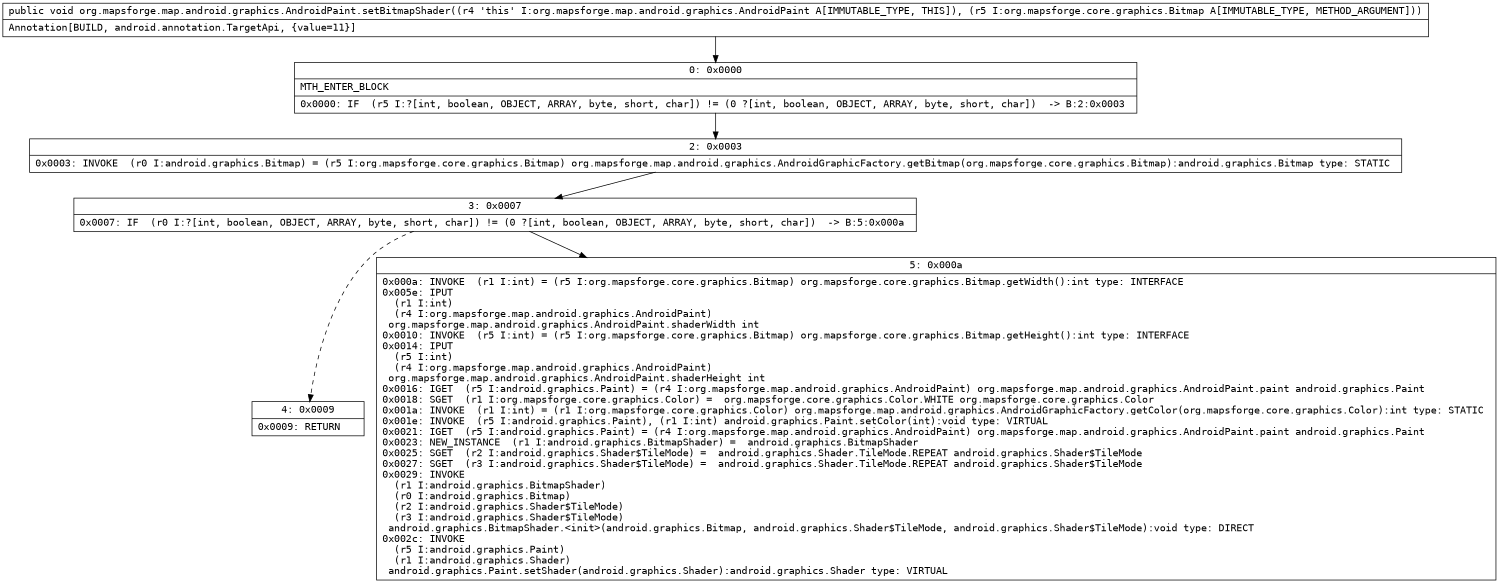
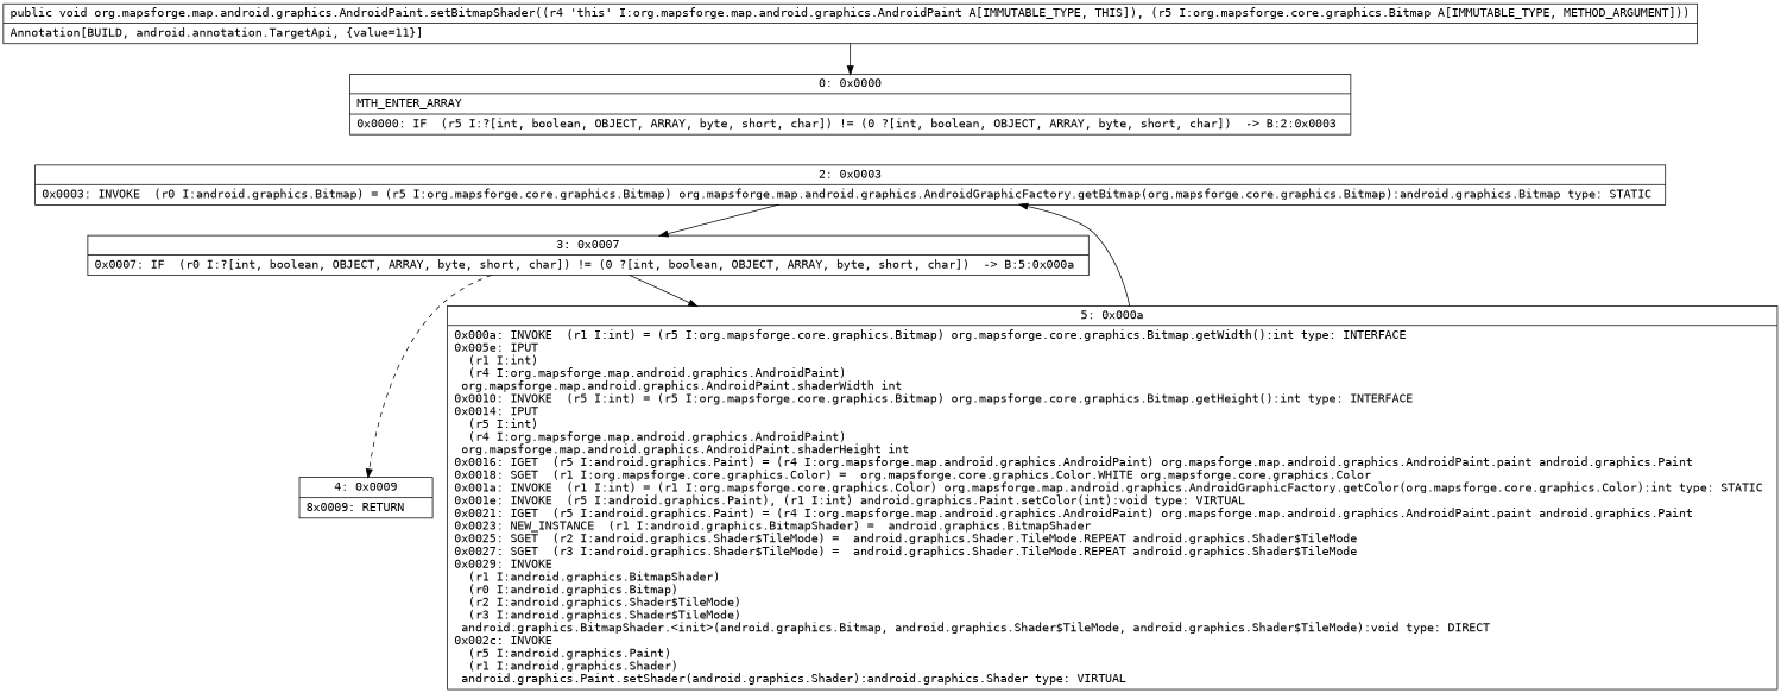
  digraph {
    fontname="DejaVu Sans Mono"
    node [fontname="DejaVu Sans Mono" shape=record]
    edge [fontname="DejaVu Sans Mono"]
-   n1 [label="{0\:\ 0x0000|MTH_ENTER_BLOCK\l|0x0000: IF  (r5 I:?[int, boolean, OBJECT, ARRAY, byte, short, char]) != (0 ?[int, boolean, OBJECT, ARRAY, byte, short, char])  \-\> B:2:0x0003 \l}"]
+   n1 [label="{0\:\ 0x0000|MTH_ENTER_ARRAY\l|0x0000: IF  (r5 I:?[int, boolean, OBJECT, ARRAY, byte, short, char]) != (0 ?[int, boolean, OBJECT, ARRAY, byte, short, char])  \-\> B:2:0x0003 \l}"]
    n2 [label="{2\:\ 0x0003|0x0003: INVOKE  (r0 I:android.graphics.Bitmap) = (r5 I:org.mapsforge.core.graphics.Bitmap) org.mapsforge.map.android.graphics.AndroidGraphicFactory.getBitmap(org.mapsforge.core.graphics.Bitmap):android.graphics.Bitmap type: STATIC \l}"]
    n3 [label="{3\:\ 0x0007|0x0007: IF  (r0 I:?[int, boolean, OBJECT, ARRAY, byte, short, char]) != (0 ?[int, boolean, OBJECT, ARRAY, byte, short, char])  \-\> B:5:0x000a \l}"]
-   n4 [label="{4\:\ 0x0009|0x0009: RETURN   \l}"]
+   n4 [label="{4\:\ 0x0009|8x0009: RETURN   \l}"]
    n5 [label="{5\:\ 0x000a|0x000a: INVOKE  (r1 I:int) = (r5 I:org.mapsforge.core.graphics.Bitmap) org.mapsforge.core.graphics.Bitmap.getWidth():int type: INTERFACE \l0x005e: IPUT  \l  (r1 I:int)\l  (r4 I:org.mapsforge.map.android.graphics.AndroidPaint)\l org.mapsforge.map.android.graphics.AndroidPaint.shaderWidth int \l0x0010: INVOKE  (r5 I:int) = (r5 I:org.mapsforge.core.graphics.Bitmap) org.mapsforge.core.graphics.Bitmap.getHeight():int type: INTERFACE \l0x0014: IPUT  \l  (r5 I:int)\l  (r4 I:org.mapsforge.map.android.graphics.AndroidPaint)\l org.mapsforge.map.android.graphics.AndroidPaint.shaderHeight int \l0x0016: IGET  (r5 I:android.graphics.Paint) = (r4 I:org.mapsforge.map.android.graphics.AndroidPaint) org.mapsforge.map.android.graphics.AndroidPaint.paint android.graphics.Paint \l0x0018: SGET  (r1 I:org.mapsforge.core.graphics.Color) =  org.mapsforge.core.graphics.Color.WHITE org.mapsforge.core.graphics.Color \l0x001a: INVOKE  (r1 I:int) = (r1 I:org.mapsforge.core.graphics.Color) org.mapsforge.map.android.graphics.AndroidGraphicFactory.getColor(org.mapsforge.core.graphics.Color):int type: STATIC \l0x001e: INVOKE  (r5 I:android.graphics.Paint), (r1 I:int) android.graphics.Paint.setColor(int):void type: VIRTUAL \l0x0021: IGET  (r5 I:android.graphics.Paint) = (r4 I:org.mapsforge.map.android.graphics.AndroidPaint) org.mapsforge.map.android.graphics.AndroidPaint.paint android.graphics.Paint \l0x0023: NEW_INSTANCE  (r1 I:android.graphics.BitmapShader) =  android.graphics.BitmapShader \l0x0025: SGET  (r2 I:android.graphics.Shader$TileMode) =  android.graphics.Shader.TileMode.REPEAT android.graphics.Shader$TileMode \l0x0027: SGET  (r3 I:android.graphics.Shader$TileMode) =  android.graphics.Shader.TileMode.REPEAT android.graphics.Shader$TileMode \l0x0029: INVOKE  \l  (r1 I:android.graphics.BitmapShader)\l  (r0 I:android.graphics.Bitmap)\l  (r2 I:android.graphics.Shader$TileMode)\l  (r3 I:android.graphics.Shader$TileMode)\l android.graphics.BitmapShader.\<init\>(android.graphics.Bitmap, android.graphics.Shader$TileMode, android.graphics.Shader$TileMode):void type: DIRECT \l0x002c: INVOKE  \l  (r5 I:android.graphics.Paint)\l  (r1 I:android.graphics.Shader)\l android.graphics.Paint.setShader(android.graphics.Shader):android.graphics.Shader type: VIRTUAL \l}"]
    n6 [label="{public void org.mapsforge.map.android.graphics.AndroidPaint.setBitmapShader((r4 'this' I:org.mapsforge.map.android.graphics.AndroidPaint A[IMMUTABLE_TYPE, THIS]), (r5 I:org.mapsforge.core.graphics.Bitmap A[IMMUTABLE_TYPE, METHOD_ARGUMENT]))  | Annotation[BUILD, android.annotation.TargetApi, \{value=11\}]\l}"]
-   n1 -> n2
+   n5 -> n2
    n2 -> n3
    n3 -> n4 [style=dashed]
    n3 -> n5
    n6 -> n1
  }
